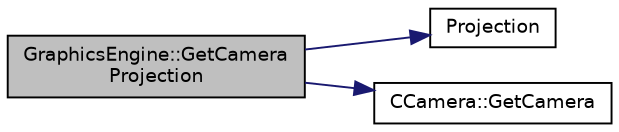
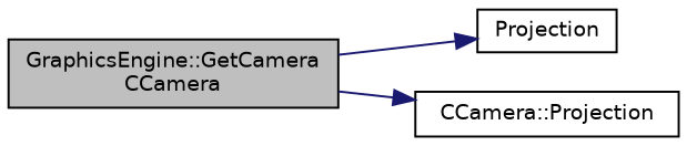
  digraph {
    rankdir=LR
    node [color=black fillcolor=white fontname=Helvetica fontsize=10 shape=record style=filled]
    edge [color=midnightblue fontname=Helvetica fontsize=10 labelfontname=Helvetica labelfontsize=10 style=solid]
-   n1 [fillcolor=grey75 fontcolor=black height=0.2 label="GraphicsEngine::GetCamera\lProjection" width=0.4]
+   n1 [fillcolor=grey75 fontcolor=black height=0.2 label="GraphicsEngine::GetCamera\lCCamera" width=0.4]
    n2 [height=0.2 label=Projection width=0.4]
-   n3 [height=0.2 label="CCamera::GetCamera" width=0.4]
+   n3 [height=0.2 label="CCamera::Projection" width=0.4]
    n1 -> n2
    n1 -> n3
  }
